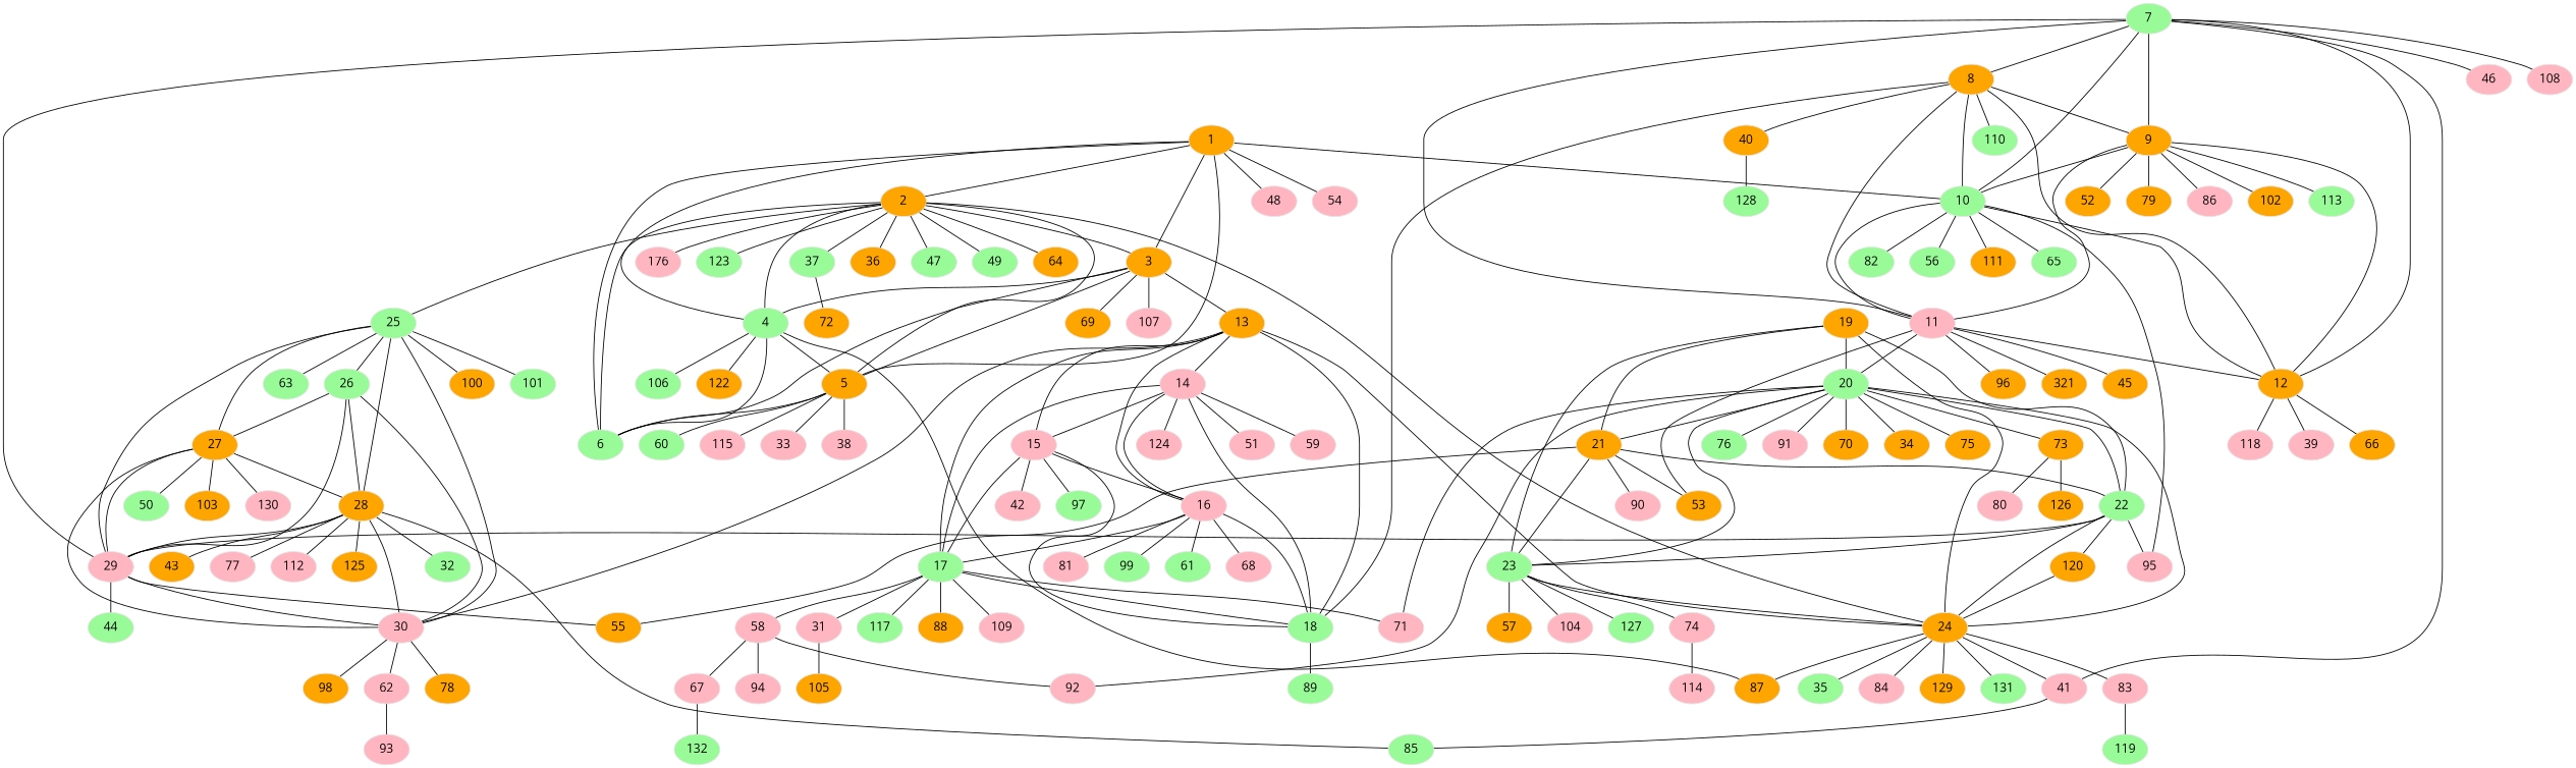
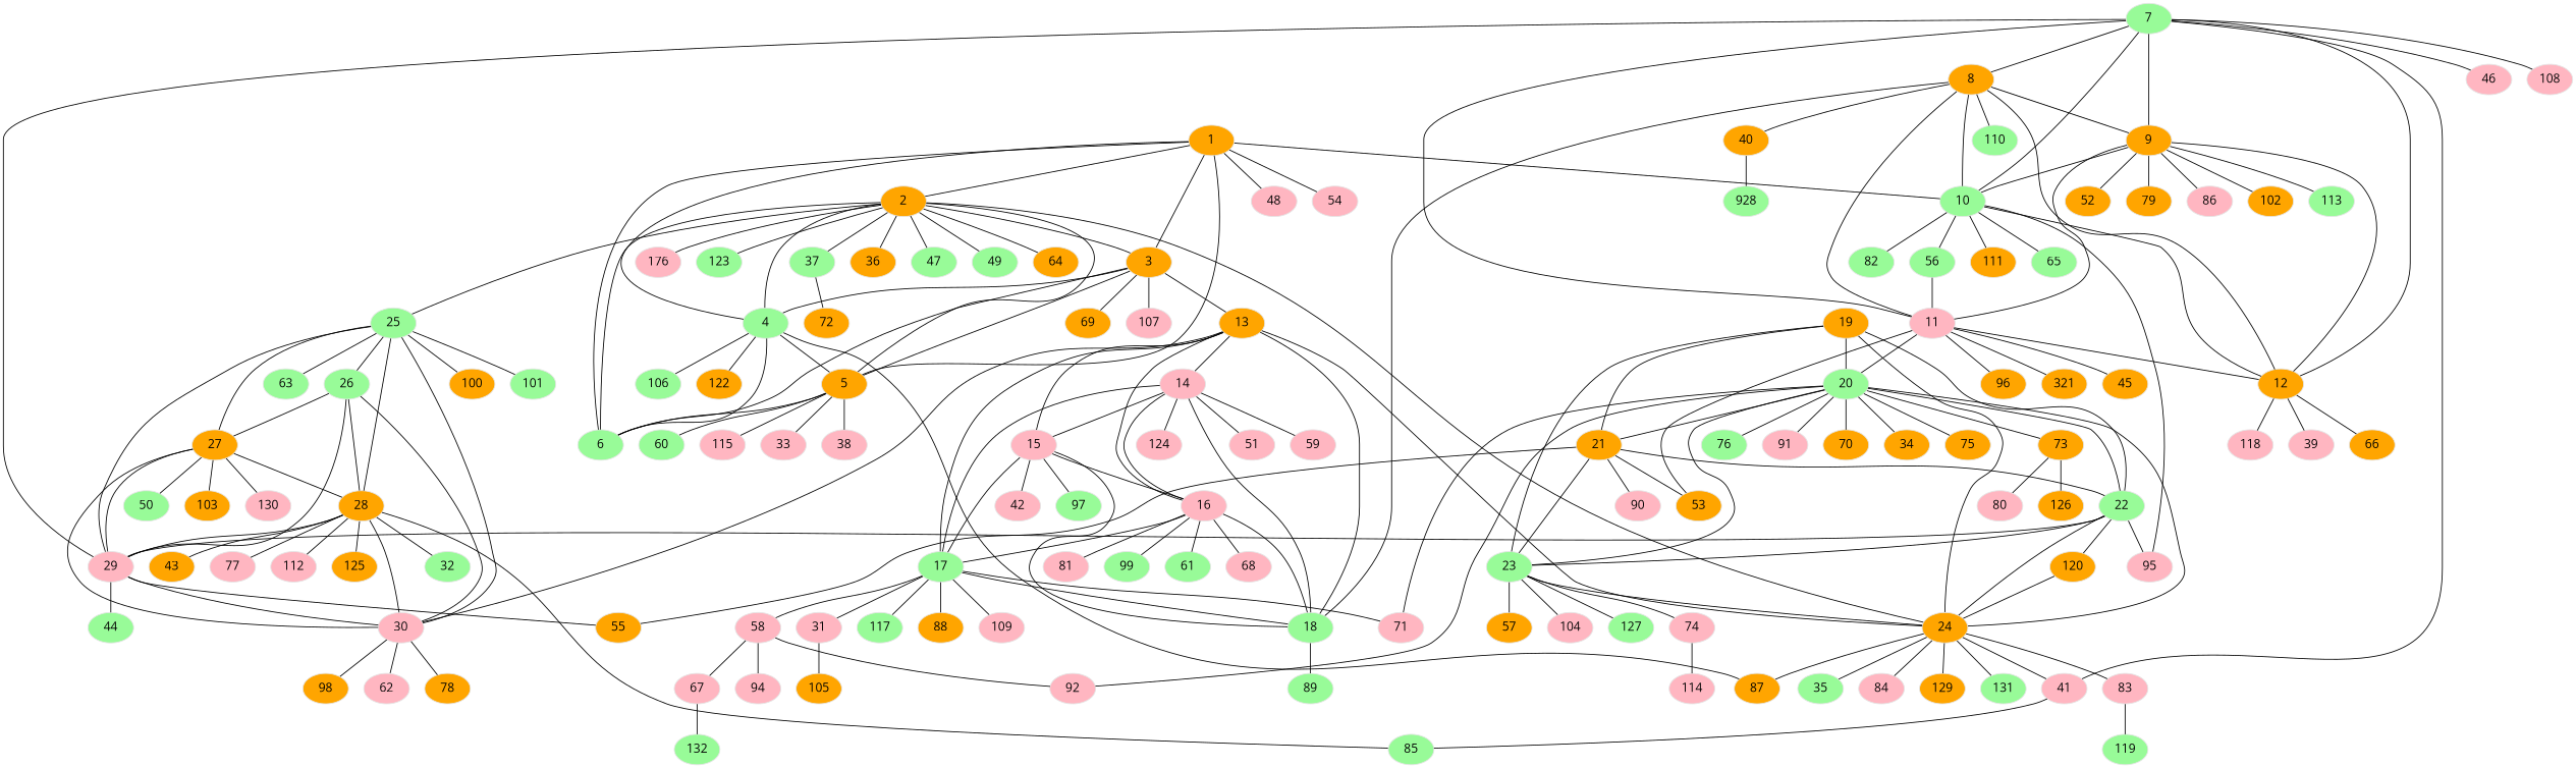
  graph {
    fontname="Open Sans"
    node [color=gray90 fillcolor=orange fontname="Open Sans" style=filled]
    edge [fontname="Open Sans"]
    1
    2
    3
    4 [fillcolor=palegreen]
    5
    6 [fillcolor=palegreen]
    10 [fillcolor=palegreen]
    48 [fillcolor=lightpink]
    54 [fillcolor=lightpink]
    24
    25 [fillcolor=palegreen]
    36
    37 [fillcolor=palegreen]
    47 [fillcolor=palegreen]
    49 [fillcolor=palegreen]
    64
    n17 [fillcolor=lightpink label=176]
    123 [fillcolor=palegreen]
    13
    69
    107 [fillcolor=lightpink]
    87
    106 [fillcolor=palegreen]
    122
    33 [fillcolor=lightpink]
    38 [fillcolor=lightpink]
    60 [fillcolor=palegreen]
    115 [fillcolor=lightpink]
    11 [fillcolor=lightpink]
    12
    56 [fillcolor=palegreen]
    65 [fillcolor=palegreen]
    82 [fillcolor=palegreen]
    95 [fillcolor=lightpink]
    111
    41 [fillcolor=lightpink]
    35 [fillcolor=palegreen]
    83 [fillcolor=lightpink]
    84 [fillcolor=lightpink]
    129
    131 [fillcolor=palegreen]
    29 [fillcolor=lightpink]
    30 [fillcolor=lightpink]
    26 [fillcolor=palegreen]
    27
    28
    63 [fillcolor=palegreen]
    100
    101 [fillcolor=palegreen]
    72
    18 [fillcolor=palegreen]
    14 [fillcolor=lightpink]
    15 [fillcolor=lightpink]
    16 [fillcolor=lightpink]
    17 [fillcolor=palegreen]
    7 [fillcolor=palegreen]
    8
    9
    46 [fillcolor=lightpink]
    108 [fillcolor=lightpink]
    40
    110 [fillcolor=palegreen]
    52
    79
    86 [fillcolor=lightpink]
    102
    113 [fillcolor=palegreen]
    20 [fillcolor=palegreen]
    45
    53
    96
    n72 [label=321]
    39 [fillcolor=lightpink]
    66
    118 [fillcolor=lightpink]
    55
    44 [fillcolor=palegreen]
    85 [fillcolor=palegreen]
    89 [fillcolor=palegreen]
-   128 [fillcolor=palegreen]
+   128 [fillcolor=palegreen label=928]
    71 [fillcolor=lightpink]
    21
    22 [fillcolor=palegreen]
    23 [fillcolor=palegreen]
    34
    70
    73
    75
    76 [fillcolor=palegreen]
    91 [fillcolor=lightpink]
    92 [fillcolor=lightpink]
    51 [fillcolor=lightpink]
    59 [fillcolor=lightpink]
    124 [fillcolor=lightpink]
    42 [fillcolor=lightpink]
    97 [fillcolor=palegreen]
    61 [fillcolor=palegreen]
    68 [fillcolor=lightpink]
    81 [fillcolor=lightpink]
    99 [fillcolor=palegreen]
    31 [fillcolor=lightpink]
    58 [fillcolor=lightpink]
    88
    109 [fillcolor=lightpink]
    117 [fillcolor=palegreen]
    62 [fillcolor=lightpink]
    78
    98
    105
    67 [fillcolor=lightpink]
    94 [fillcolor=lightpink]
    19
    90 [fillcolor=lightpink]
    120
    57
    74 [fillcolor=lightpink]
    104 [fillcolor=lightpink]
    127 [fillcolor=palegreen]
    80 [fillcolor=lightpink]
    126
    114 [fillcolor=lightpink]
    119 [fillcolor=palegreen]
    50 [fillcolor=palegreen]
    103
    130 [fillcolor=lightpink]
    32 [fillcolor=palegreen]
    43
    77 [fillcolor=lightpink]
    112 [fillcolor=lightpink]
    125
-   93 [fillcolor=lightpink]
    132 [fillcolor=palegreen]
    1 -- 2
    1 -- 3
    1 -- 4
    1 -- 5
    1 -- 6
    1 -- 10
    1 -- 48
    1 -- 54
    2 -- 3
    2 -- 4
    2 -- 5
    2 -- 6
    2 -- 24
    2 -- 25
    2 -- 36
    2 -- 37
    2 -- 47
    2 -- 49
    2 -- 64
    2 -- n17
    2 -- 123
    3 -- 4
    3 -- 5
    3 -- 6
    3 -- 13
    3 -- 69
    3 -- 107
    4 -- 5
    4 -- 6
    4 -- 87
    4 -- 106
    4 -- 122
    5 -- 6
    5 -- 33
    5 -- 38
    5 -- 60
    5 -- 115
-   10 -- 11
+   56 -- 11
    10 -- 12
    10 -- 56
    10 -- 65
    10 -- 82
    10 -- 95
    10 -- 111
    24 -- 87
    24 -- 41
    24 -- 35
    24 -- 83
    24 -- 84
    24 -- 129
    24 -- 131
    25 -- 29
    25 -- 30
    25 -- 26
    25 -- 27
    25 -- 28
    25 -- 63
    25 -- 100
    25 -- 101
    37 -- 72
    13 -- 24
    13 -- 30
    13 -- 18
    13 -- 14
    13 -- 15
    13 -- 16
    13 -- 17
    11 -- 12
    11 -- 20
    11 -- 45
    11 -- 53
    11 -- 96
    11 -- n72
    12 -- 39
    12 -- 66
    12 -- 118
    41 -- 85
    83 -- 119
    29 -- 30
    29 -- 55
    29 -- 44
    30 -- 62
    30 -- 78
    30 -- 98
    26 -- 29
    26 -- 30
    26 -- 27
    26 -- 28
    27 -- 29
    27 -- 30
    27 -- 28
    27 -- 50
    27 -- 103
    27 -- 130
    28 -- 29
    28 -- 30
    28 -- 85
    28 -- 32
    28 -- 43
    28 -- 77
    28 -- 112
    28 -- 125
    18 -- 89
    14 -- 18
    14 -- 15
    14 -- 16
    14 -- 17
    14 -- 51
    14 -- 59
    14 -- 124
    15 -- 18
    15 -- 16
    15 -- 17
    15 -- 42
    15 -- 97
    16 -- 18
    16 -- 17
    16 -- 61
    16 -- 68
    16 -- 81
    16 -- 99
    17 -- 18
    17 -- 71
    17 -- 31
    17 -- 58
    17 -- 88
    17 -- 109
    17 -- 117
    7 -- 10
    7 -- 11
    7 -- 12
    7 -- 41
    7 -- 29
    7 -- 8
    7 -- 9
    7 -- 46
    7 -- 108
    8 -- 10
    8 -- 11
    8 -- 12
    8 -- 18
    8 -- 9
    8 -- 40
    8 -- 110
    9 -- 10
    9 -- 11
    9 -- 12
    9 -- 52
    9 -- 79
    9 -- 86
    9 -- 102
    9 -- 113
    40 -- 128
    20 -- 24
    20 -- 71
    20 -- 21
    20 -- 22
    20 -- 23
    20 -- 34
    20 -- 70
    20 -- 73
    20 -- 75
    20 -- 76
    20 -- 91
    20 -- 92
    21 -- 53
    21 -- 55
    21 -- 22
    21 -- 23
    21 -- 90
    22 -- 24
    22 -- 95
    22 -- 29
    22 -- 23
    22 -- 120
    23 -- 24
    23 -- 57
    23 -- 74
    23 -- 104
    23 -- 127
    73 -- 80
    73 -- 126
    31 -- 105
    58 -- 92
    58 -- 67
    58 -- 94
-   62 -- 93
    67 -- 132
    19 -- 24
    19 -- 20
    19 -- 21
    19 -- 22
    19 -- 23
    120 -- 24
    74 -- 114
  }
